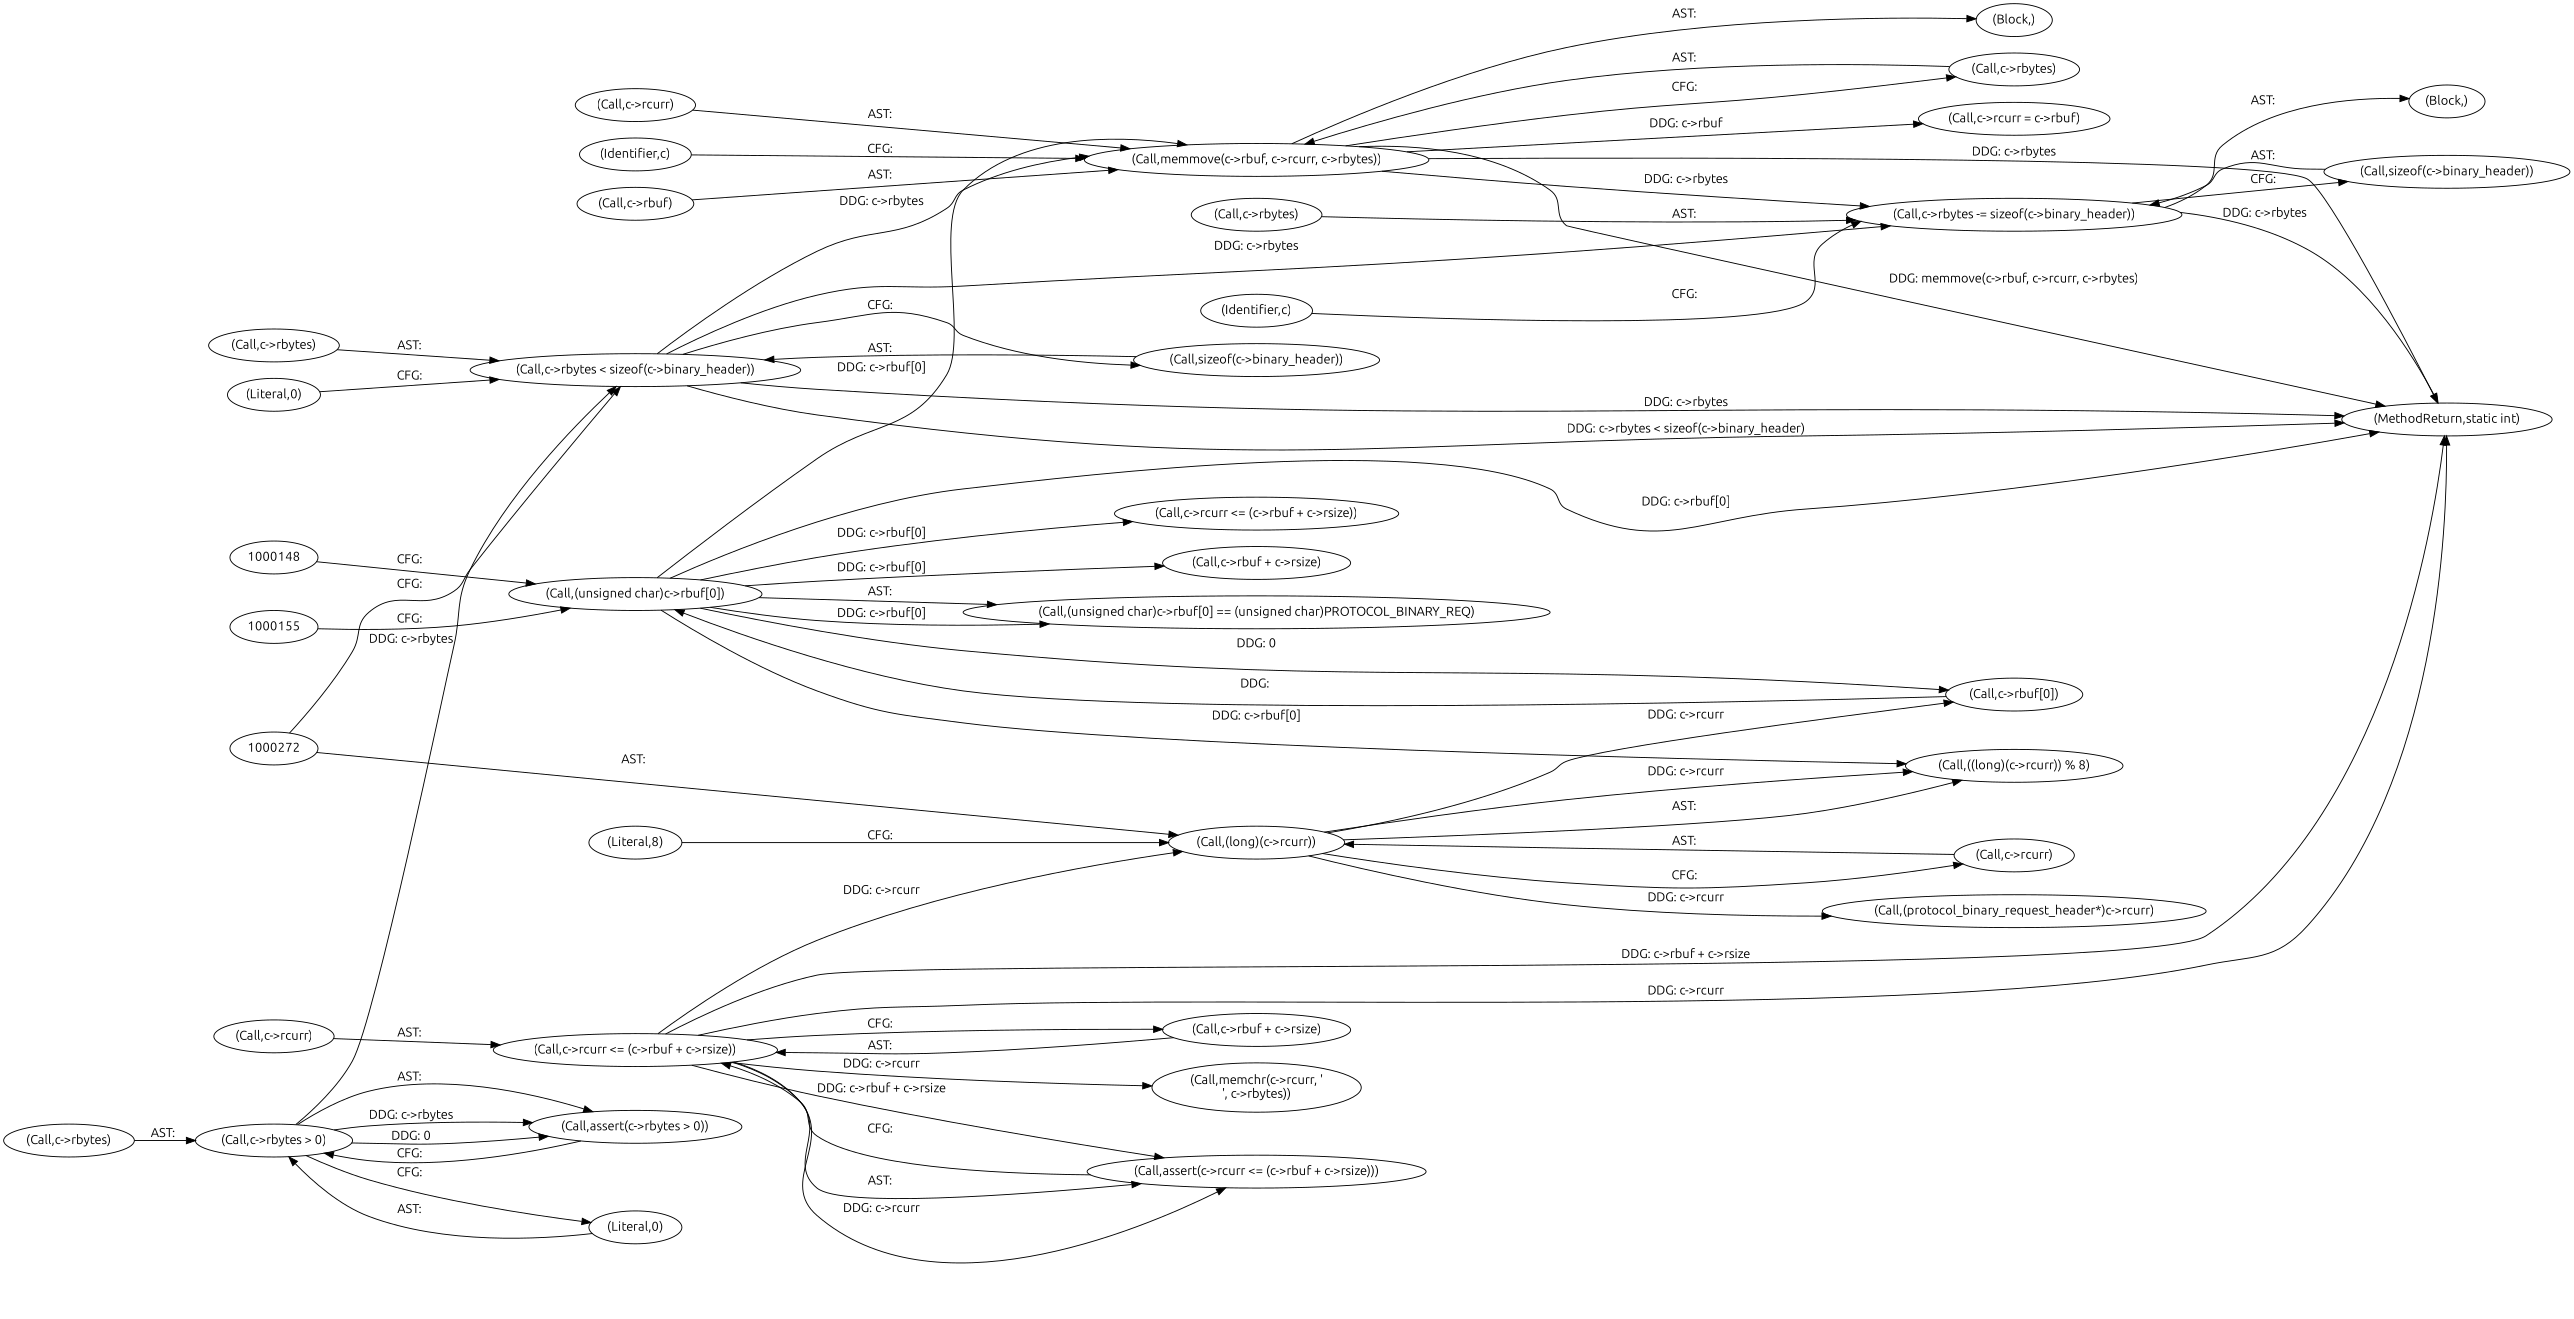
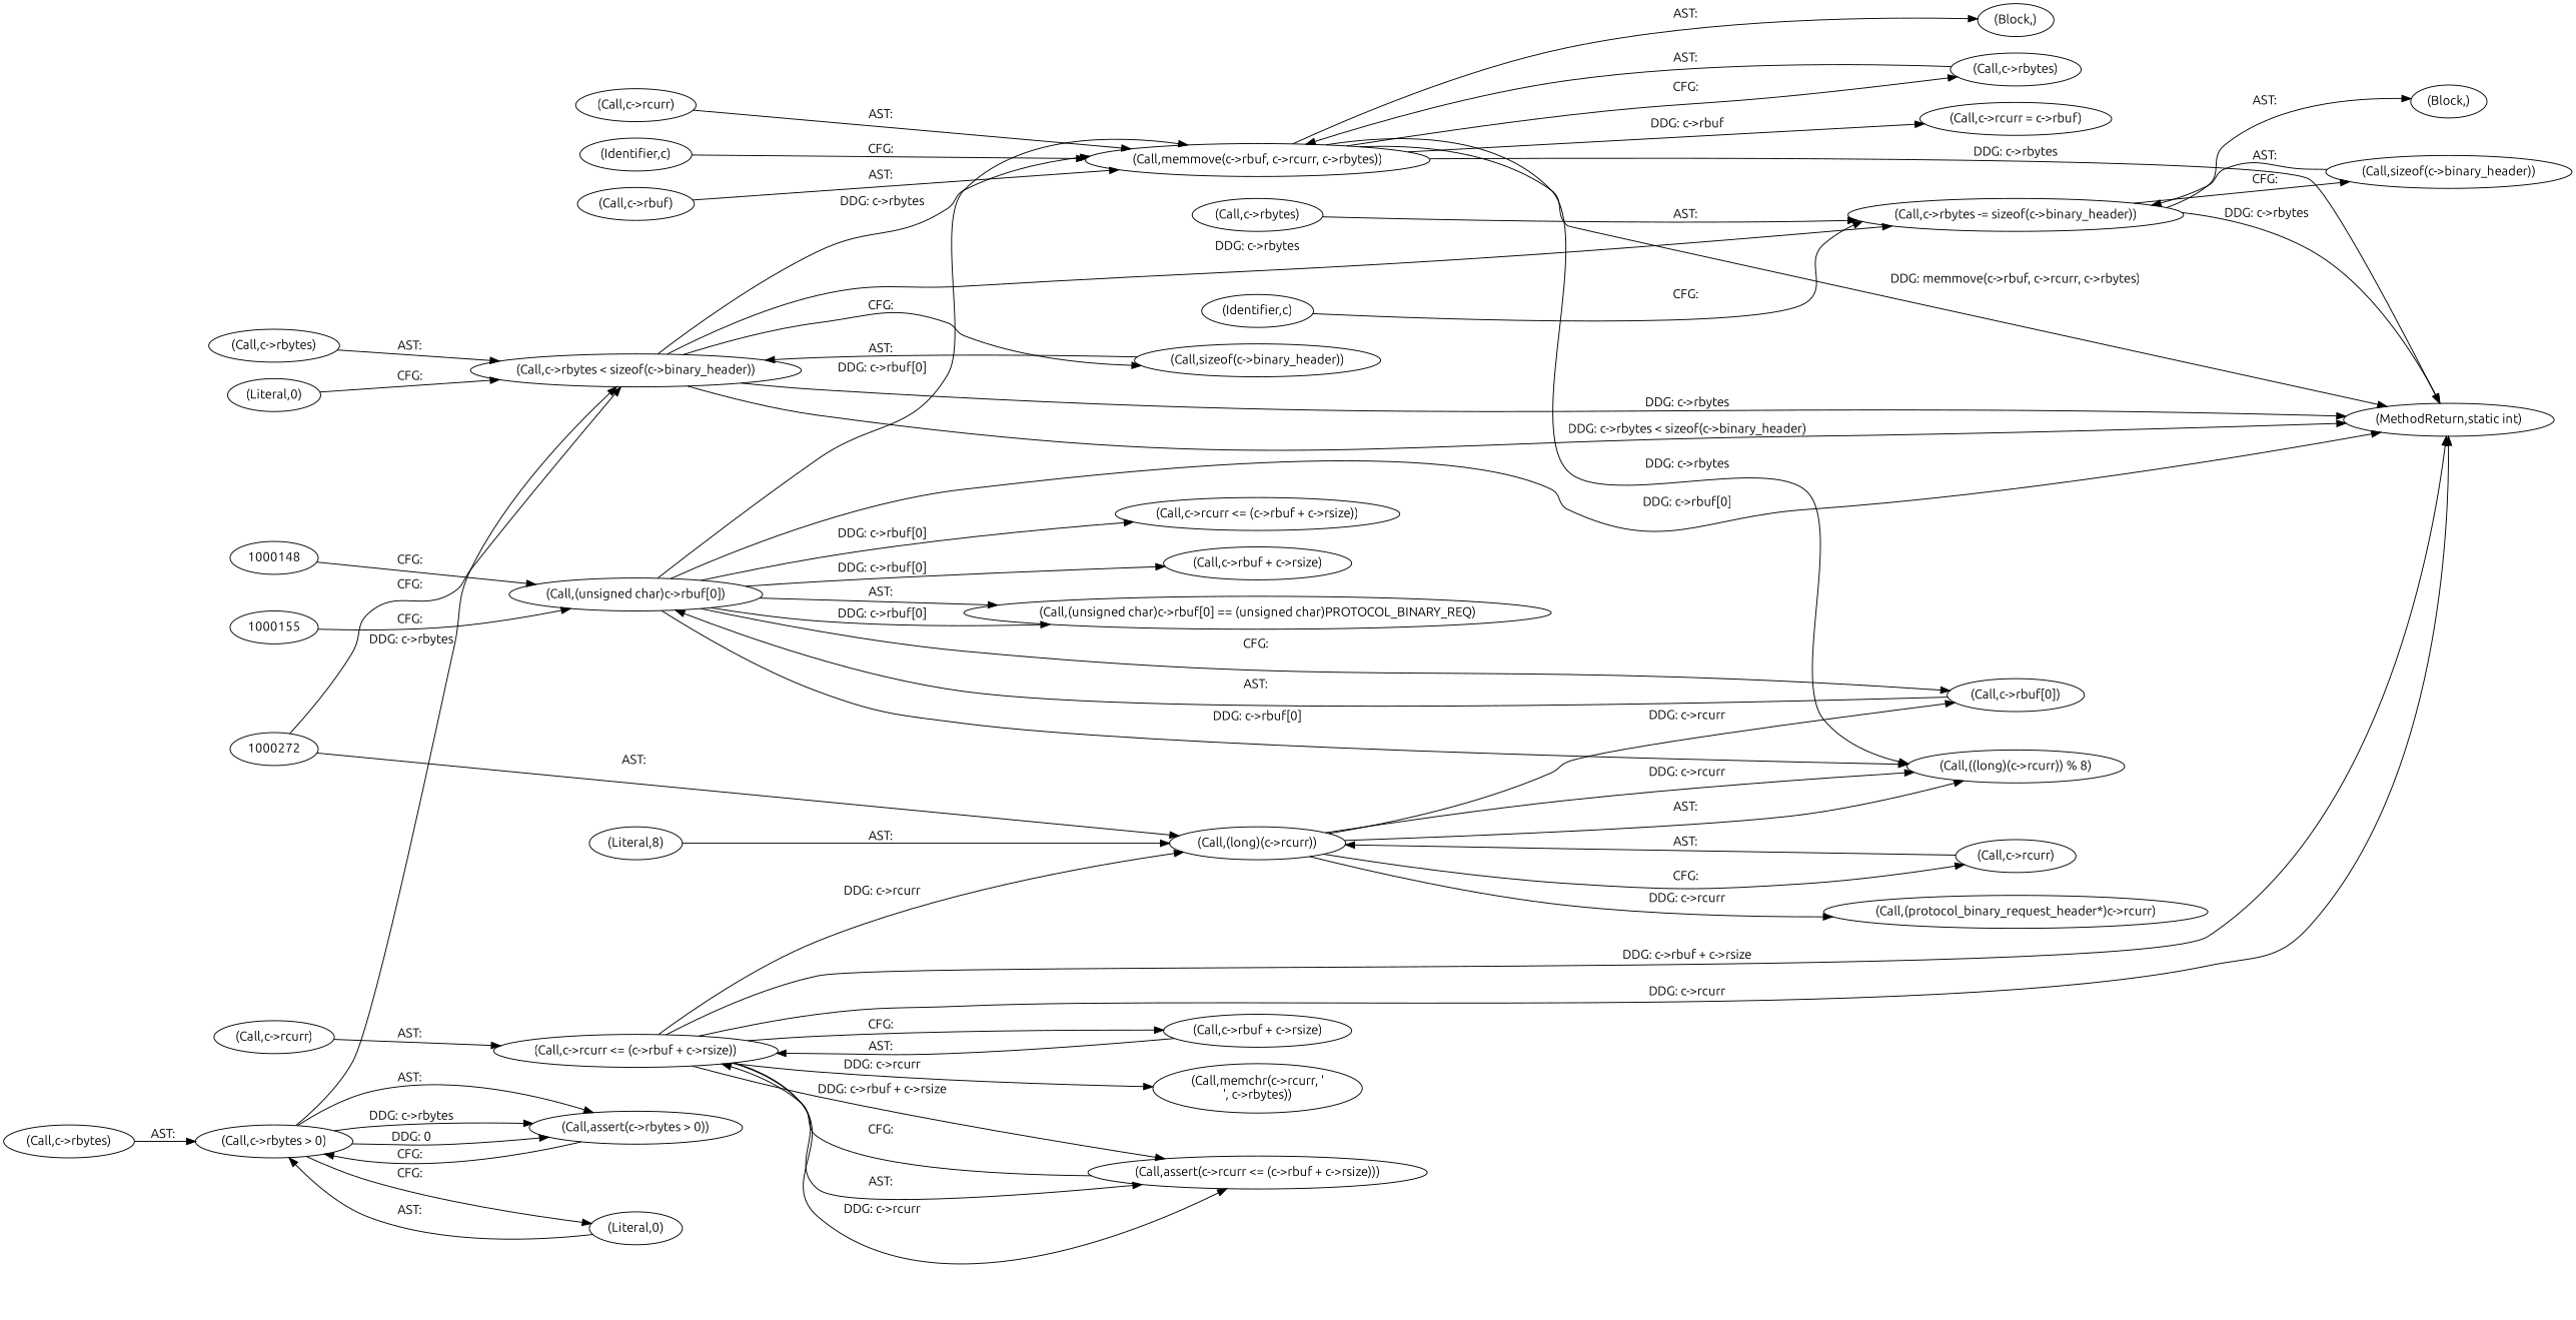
  digraph {
    fontname=Ubuntu
    rankdir=LR
    node [fontname=Ubuntu]
    edge [fontname=Ubuntu]
    n1 [label="(Call,c->rbytes -= sizeof(c->binary_header))"]
    n2 [label="(Block,)"]
    n3 [label="(MethodReturn,static int)"]
    n4 [label="(Call,sizeof(c->binary_header))"]
    n5 [label="(Call,memmove(c->rbuf, c->rcurr, c->rbytes))"]
    n6 [label="(Block,)"]
    n7 [label="(Call,c->rbytes)"]
    n8 [label="(Call,c->rcurr = c->rbuf)"]
    n9 [label="(Call,(unsigned char)c->rbuf[0])"]
    n10 [label="(Call,c->rbuf + c->rsize)"]
    n11 [label="(Call,c->rbuf[0])"]
    n12 [label="(Call,(unsigned char)c->rbuf[0] == (unsigned char)PROTOCOL_BINARY_REQ)"]
    n13 [label="(Call,c->rcurr <= (c->rbuf + c->rsize))"]
    n14 [label="(Call,((long)(c->rcurr)) % 8)"]
    n15 [label="(Call,(long)(c->rcurr))"]
    n16 [label="(Call,c->rcurr)"]
    n17 [label="(Call,(protocol_binary_request_header*)c->rcurr)"]
    n18 [label="(Call,c->rcurr <= (c->rbuf + c->rsize))"]
    n19 [label="(Call,c->rbuf + c->rsize)"]
    n20 [label="(Call,memchr(c->rcurr, '\n', c->rbytes))"]
    n21 [label="(Call,assert(c->rcurr <= (c->rbuf + c->rsize)))"]
    n22 [label="(Call,c->rbytes < sizeof(c->binary_header))"]
    n23 [label="(Call,sizeof(c->binary_header))"]
    n24 [label="(Call,c->rbytes > 0)"]
    n25 [label="(Call,assert(c->rbytes > 0))"]
    n26 [label="(Literal,0)"]
    n27 [label="(Identifier,c)"]
    n28 [label="(Literal,8)"]
    n29 [label="(Call,c->rbytes)"]
    n30 [label="(Call,c->rbuf)"]
    n31 [label="(Call,c->rbytes)"]
    n32 [label="(Call,c->rcurr)"]
    n33 [label="(Call,c->rbytes)"]
    n34 [label="(Call,c->rcurr)"]
    n35 [label="(Identifier,c)"]
    n36 [label="(Literal,0)"]
    1000148
    1000155
    n39 [label=1000272]
    n1 -> n2 [label="AST: "]
    n1 -> n3 [label="DDG: c->rbytes"]
    n1 -> n4 [label="CFG: "]
    n4 -> n1 [label="AST: "]
-   n5 -> n1 [label="DDG: c->rbytes"]
+   n5 -> n14 [label="DDG: c->rbytes"]
    n5 -> n3 [label="DDG: c->rbytes"]
    n5 -> n3 [label="DDG: memmove(c->rbuf, c->rcurr, c->rbytes)"]
    n5 -> n6 [label="AST: "]
    n5 -> n7 [label="CFG: "]
    n5 -> n8 [label="DDG: c->rbuf"]
    n7 -> n5 [label="AST: "]
    n9 -> n3 [label="DDG: c->rbuf[0]"]
    n9 -> n5 [label="DDG: c->rbuf[0]"]
    n9 -> n10 [label="DDG: c->rbuf[0]"]
-   n9 -> n11 [label="DDG: 0"]
+   n9 -> n11 [label="CFG: "]
    n9 -> n12 [label="AST: "]
    n9 -> n12 [label="DDG: c->rbuf[0]"]
    n9 -> n13 [label="DDG: c->rbuf[0]"]
    n9 -> n14 [label="DDG: c->rbuf[0]"]
-   n11 -> n9 [label="DDG: "]
+   n11 -> n9 [label="AST: "]
    n15 -> n11 [label="DDG: c->rcurr"]
    n15 -> n14 [label="AST: "]
    n15 -> n14 [label="DDG: c->rcurr"]
    n15 -> n16 [label="CFG: "]
    n15 -> n17 [label="DDG: c->rcurr"]
    n16 -> n15 [label="AST: "]
    n18 -> n3 [label="DDG: c->rbuf + c->rsize"]
    n18 -> n3 [label="DDG: c->rcurr"]
    n18 -> n15 [label="DDG: c->rcurr"]
    n18 -> n19 [label="CFG: "]
    n18 -> n20 [label="DDG: c->rcurr"]
    n18 -> n21 [label="AST: "]
    n18 -> n21 [label="DDG: c->rcurr"]
    n18 -> n21 [label="DDG: c->rbuf + c->rsize"]
    n19 -> n18 [label="AST: "]
    n21 -> n18 [label="CFG: "]
    n22 -> n1 [label="DDG: c->rbytes"]
    n22 -> n3 [label="DDG: c->rbytes < sizeof(c->binary_header)"]
    n22 -> n3 [label="DDG: c->rbytes"]
    n22 -> n5 [label="DDG: c->rbytes"]
    n22 -> n23 [label="CFG: "]
    n23 -> n22 [label="AST: "]
    n24 -> n22 [label="DDG: c->rbytes"]
    n24 -> n25 [label="AST: "]
    n24 -> n25 [label="DDG: c->rbytes"]
    n24 -> n25 [label="DDG: 0"]
    n24 -> n26 [label="CFG: "]
    n25 -> n24 [label="CFG: "]
    n26 -> n24 [label="AST: "]
    n27 -> n1 [label="CFG: "]
-   n28 -> n15 [label="CFG: "]
+   n28 -> n15 [label="AST: "]
    n29 -> n1 [label="AST: "]
    n30 -> n5 [label="AST: "]
    n31 -> n24 [label="AST: "]
    n32 -> n18 [label="AST: "]
    n33 -> n22 [label="AST: "]
    n34 -> n5 [label="AST: "]
    n35 -> n5 [label="CFG: "]
    n36 -> n22 [label="CFG: "]
    1000148 -> n9 [label="CFG: "]
    1000155 -> n9 [label="CFG: "]
    n39 -> n15 [label="AST: "]
    n39 -> n22 [label="CFG: "]
  }
